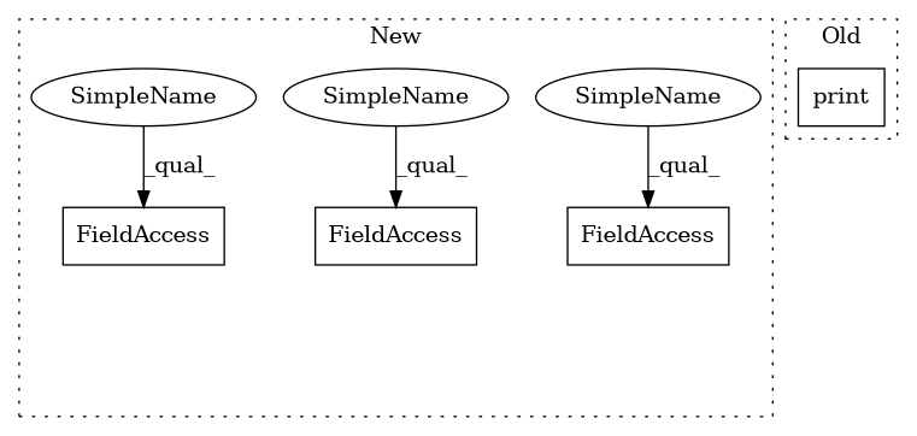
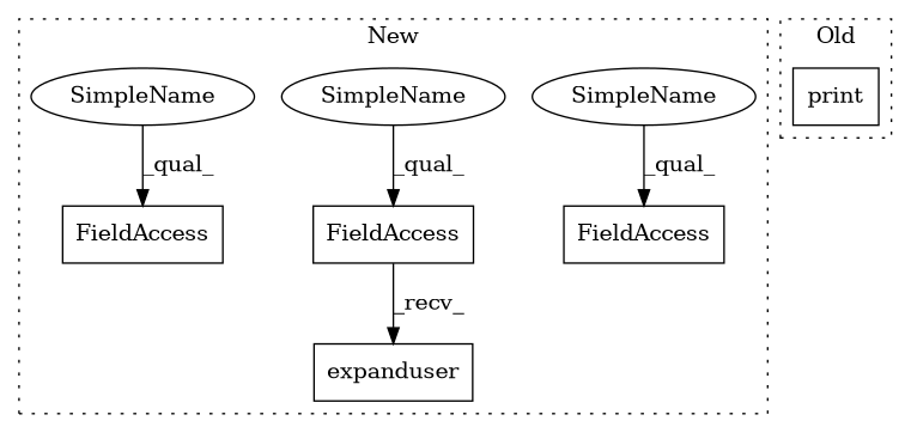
  digraph {
    node [a=22 l=7 s=14437 shape=box]
+   n1 [a=32 l="11,1" label=expanduser s="14445,14462"]
    n2 [label=FieldAccess]
    n3 [label=FieldAccess s=14813]
    n4 [label=FieldAccess s=14840]
    n5 [a=42 l=2 label=SimpleName s=14813 shape=ellipse]
    n6 [a=42 l=2 label=SimpleName shape=ellipse]
    n7 [a=42 l=2 label=SimpleName s=14840 shape=ellipse]
    n8 [a=32 l="6,1" label=print s="14242,14276"]
    subgraph cluster_1 {
      label=New
      style=dotted
+     n1
      n2
      n3
      n4
      n5
      n6
      n7
    }
    subgraph cluster_2 {
      label=Old
      style=dotted
      n8
    }
+   n2 -> n1 [label=_recv_]
    n5 -> n3 [label=_qual_]
    n6 -> n2 [label=_qual_]
    n7 -> n4 [label=_qual_]
  }
